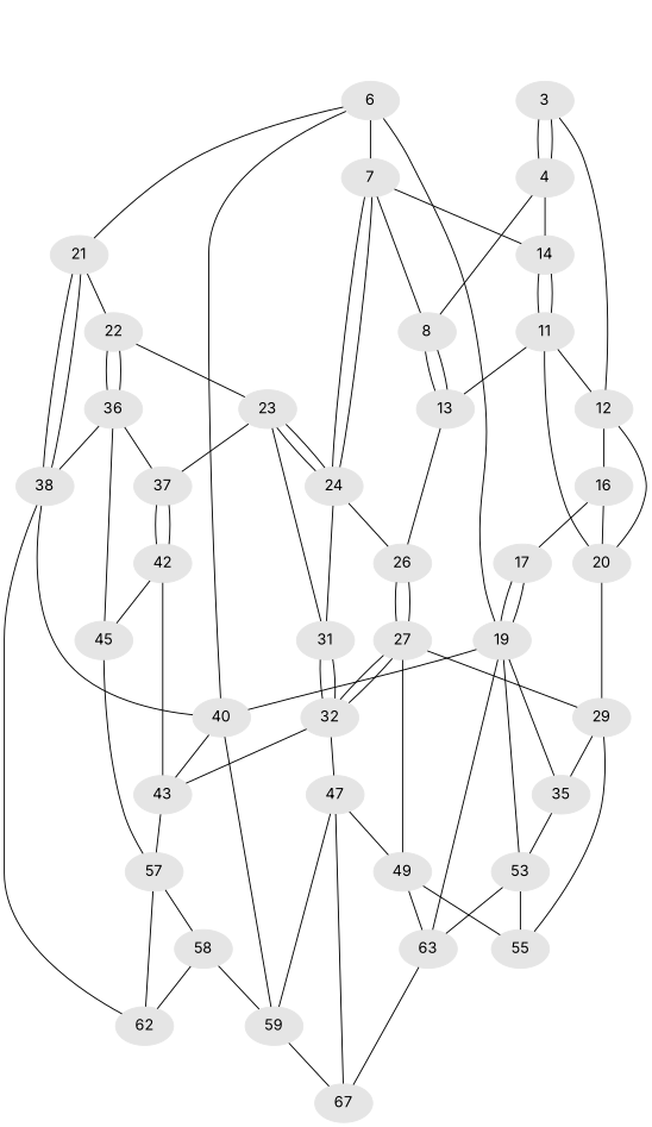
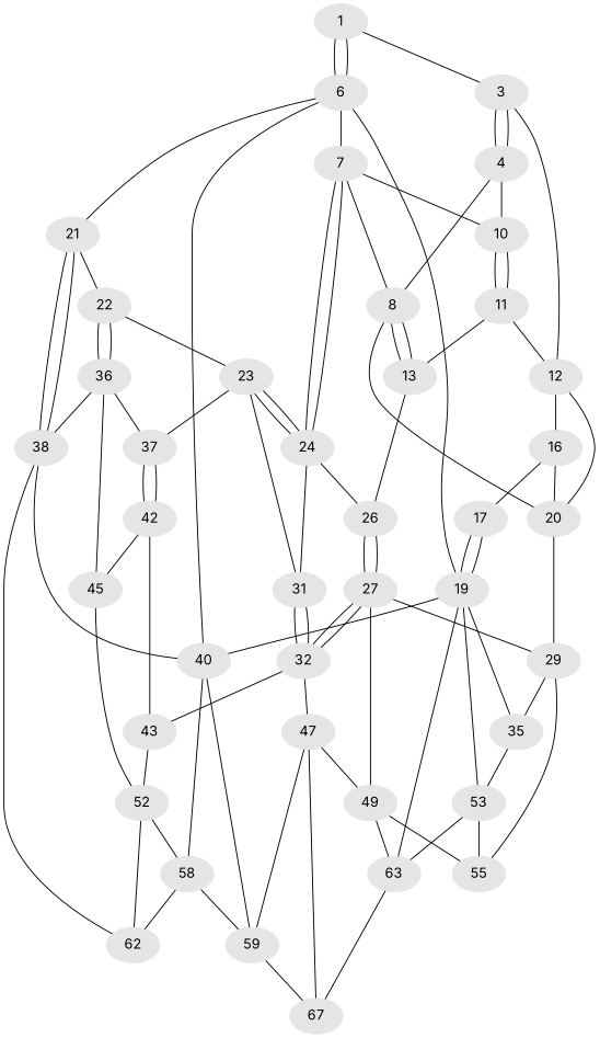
  graph {
    fontname=Inter
    node [color=gray90 fontname=Inter style=filled]
    edge [fontname=Inter]
+   1 [super="+2"]
    3
    6 [super="+18"]
    4 [super="+5"]
    12 [super="+15"]
    7
    19 [super="+54"]
    21
    40 [super="+65"]
    17
    8 [super="+9"]
-   10 [label=14]
+   10
    20 [super="+30"]
    16 [super="+34"]
    13
    11 [super="+14"]
    24 [super="+25"]
    35 [super="+52"]
    53 [super="+61"]
    63 [super="+68"]
    22
    38 [super="+41"]
    58 [super="+64"]
    59 [super="+66"]
    26
    31
    29 [super="+51"]
    27 [super="+28"]
    55
    67
    23 [super="+33"]
    36 [super="+39"]
    62
    37
    45
    32 [super="+44"]
    42 [super="+46"]
    49 [super="+50"]
    43 [super="+56"]
    47 [super="+48"]
-   57 [super="+60"]
+   57 [super="+60" label=52]
+   1 -- 3
+   1 -- 6
+   1 -- 6
    3 -- 4
    3 -- 4
    3 -- 12
    6 -- 7
    6 -- 19
    6 -- 21
    6 -- 40
    4 -- 8
    4 -- 10
    12 -- 20
    12 -- 16
    7 -- 8
    7 -- 10
    7 -- 24
    7 -- 24
    19 -- 40
    19 -- 35
    19 -- 53
    19 -- 63
    21 -- 22
    21 -- 38
    21 -- 38
-   40 -- 43
+   40 -- 58
    40 -- 59
    17 -- 19
    17 -- 19
    8 -- 13
    8 -- 13
    10 -- 11
    10 -- 11
    20 -- 29
    16 -- 17
    16 -- 20
    13 -- 26
    11 -- 12
-   11 -- 20
+   8 -- 20
    11 -- 13
    24 -- 26
    24 -- 31
    35 -- 53
    53 -- 63
    53 -- 55
    63 -- 67
    22 -- 23
    22 -- 36
    22 -- 36
    38 -- 40
    38 -- 62
    58 -- 59
    58 -- 62
    59 -- 67
    26 -- 27
    26 -- 27
    31 -- 32
    31 -- 32
    29 -- 35
    29 -- 55
    27 -- 29
    27 -- 32
    27 -- 32
    27 -- 49
    23 -- 24
    23 -- 24
    23 -- 31
    23 -- 37
    36 -- 38
    36 -- 37
    36 -- 45
    37 -- 42
    37 -- 42
    45 -- 57
    32 -- 43
    32 -- 47
    42 -- 45
    42 -- 43 [weight=2]
    49 -- 63
    49 -- 55
    43 -- 57
    47 -- 59
    47 -- 67
    47 -- 49
    57 -- 58
    57 -- 62
  }
